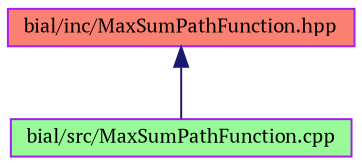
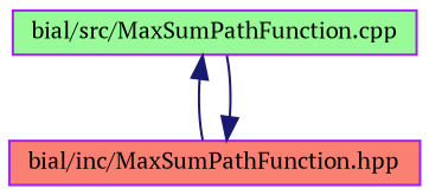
  digraph {
    fontname="PT Serif"
    node [color=purple fontname="PT Serif" fontsize=10 shape=record style=filled]
    edge [color=midnightblue dir=back fontname="PT Serif" fontsize=10 labelfontname=Helvetica labelfontsize=10 style=solid]
    n1 [fillcolor=palegreen fontcolor=black height=0.2 label="bial/src/MaxSumPathFunction.cpp" width=0.4]
    n2 [fillcolor=salmon height=0.2 label="bial/inc/MaxSumPathFunction.hpp" width=0.4]
+   n1 -> n2
    n2 -> n1
  }
